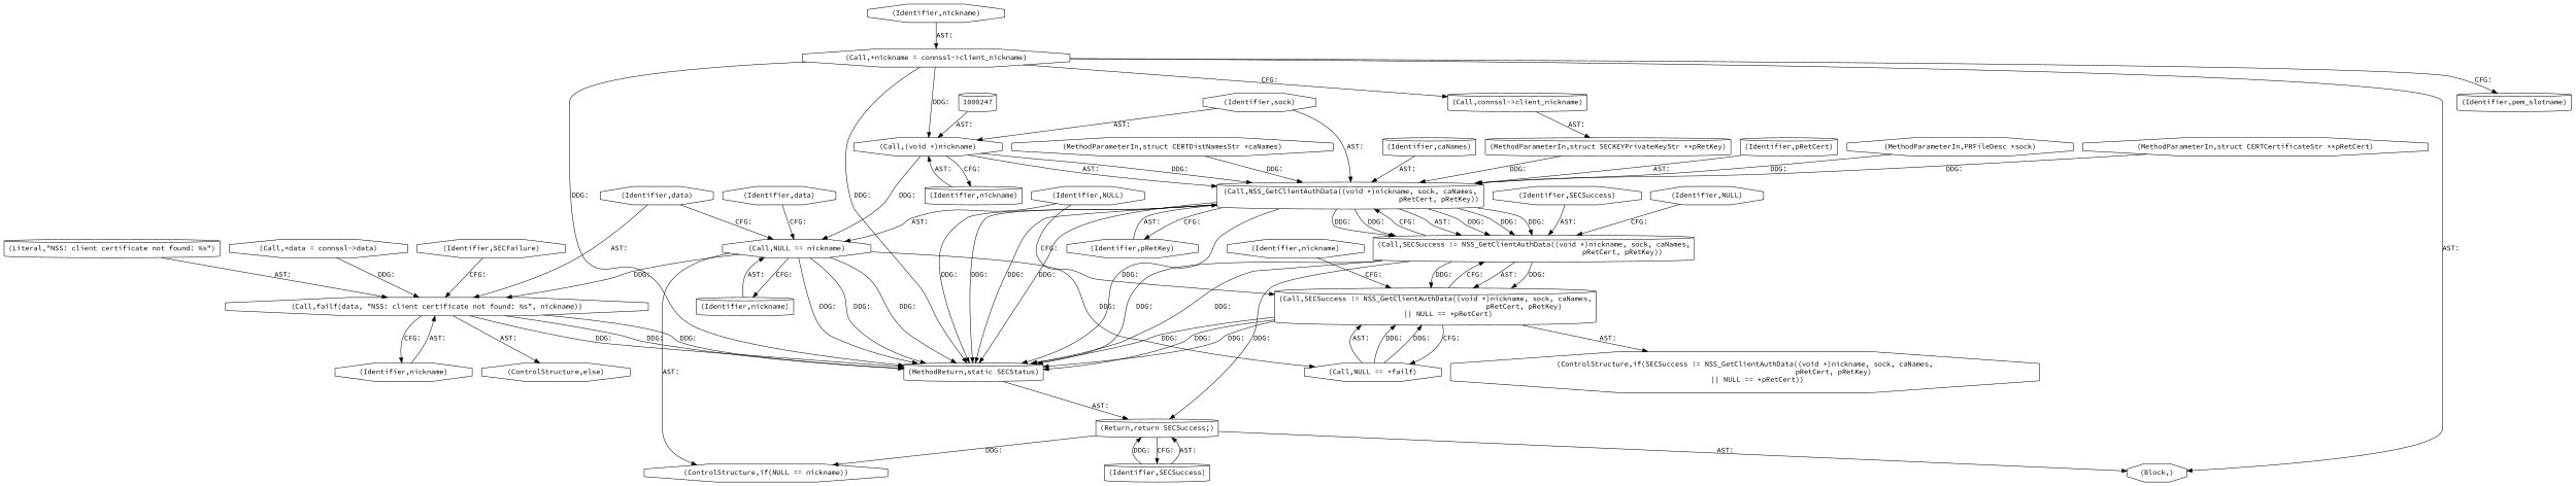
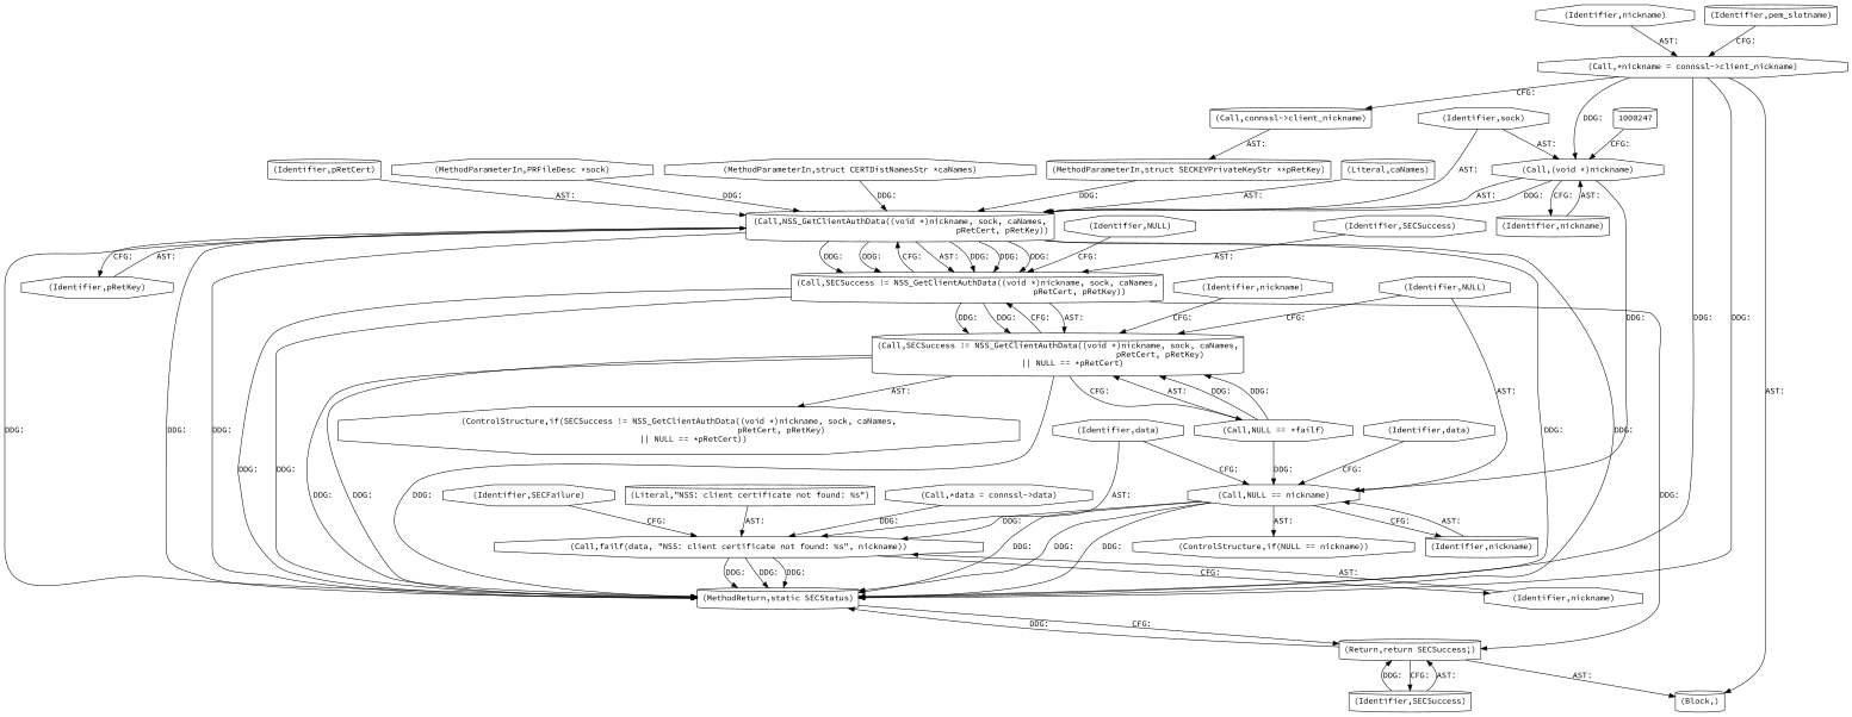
  digraph {
    fontname="Source Code Pro"
    node [fontname="Source Code Pro" shape=octagon]
    edge [fontname="Source Code Pro"]
    n1 [label="(Call,*nickname = connssl->client_nickname)"]
    n2 [label="(Call,(void *)nickname)"]
    n3 [label="(Call,connssl->client_nickname)" shape=cylinder]
    n4 [label="(MethodReturn,static SECStatus)" shape=cylinder]
-   n5 [label="(Block,)"]
+   n5 [label="(Block,)" shape=cylinder]
    n6 [label="(Call,NSS_GetClientAuthData((void *)nickname, sock, caNames,\n                                          pRetCert, pRetKey))" shape=cylinder]
    n7 [label="(Call,NULL == nickname)"]
    n8 [label="(Identifier,nickname)" shape=cylinder]
    n9 [label="(MethodParameterIn,struct SECKEYPrivateKeyStr **pRetKey)" shape=cylinder]
    n10 [label="(Return,return SECSuccess;)" shape=cylinder]
    n11 [label="(Call,SECSuccess != NSS_GetClientAuthData((void *)nickname, sock, caNames,\n                                          pRetCert, pRetKey))" shape=cylinder]
    n12 [label="(Identifier,pRetKey)"]
    n13 [label="(Call,failf(data, \"NSS: client certificate not found: %s\", nickname))"]
    n14 [label="(ControlStructure,if(NULL == nickname))"]
    n15 [label="(Identifier,nickname)" shape=cylinder]
    n16 [label="(Call,SECSuccess != NSS_GetClientAuthData((void *)nickname, sock, caNames,\n                                          pRetCert, pRetKey)\n      || NULL == *pRetCert)" shape=cylinder]
    n17 [label="(ControlStructure,if(SECSuccess != NSS_GetClientAuthData((void *)nickname, sock, caNames,\n                                          pRetCert, pRetKey)\n      || NULL == *pRetCert))"]
    n18 [label="(Call,NULL == *failf)"]
    n19 [label="(Identifier,SECSuccess)" shape=cylinder]
-   n20 [label="(ControlStructure,else)"]
    n21 [label="(Identifier,nickname)"]
    n22 [label="(Identifier,nickname)"]
    n23 [label="(Identifier,data)"]
    n24 [label="(Identifier,NULL)"]
    n25 [label="(Identifier,pRetCert)" shape=cylinder]
    n26 [label="(MethodParameterIn,PRFileDesc *sock)"]
-   n27 [label="(Identifier,caNames)" shape=cylinder]
+   n27 [label="(Literal,caNames)" shape=cylinder]
    n28 [label="(Identifier,pem_slotname)" shape=cylinder]
    n29 [label="(Call,*data = connssl->data)"]
    n30 [label="(Identifier,SECSuccess)"]
    n31 [label="(Identifier,sock)"]
-   n32 [label="(MethodParameterIn,struct CERTCertificateStr **pRetCert)"]
    n33 [label="(MethodParameterIn,struct CERTDistNamesStr *caNames)"]
    n34 [label="(Identifier,nickname)"]
    n35 [label="(Identifier,NULL)"]
    n36 [label="(Identifier,SECFailure)"]
    n37 [label="(Literal,\"NSS: client certificate not found: %s\")" shape=cylinder]
    n38 [label="(Identifier,data)"]
    1000247 [shape=cylinder]
    n1 -> n2 [label="DDG: "]
    n1 -> n3 [label="CFG: "]
    n1 -> n4 [label="DDG: "]
    n1 -> n4 [label="DDG: "]
    n1 -> n5 [label="AST: "]
    n2 -> n6 [label="AST: "]
    n2 -> n6 [label="DDG: "]
    n2 -> n7 [label="DDG: "]
    n2 -> n8 [label="CFG: "]
    n3 -> n9 [label="AST: "]
-   n4 -> n10 [label="AST: "]
+   n4 -> n10 [label="CFG: "]
    n6 -> n4 [label="DDG: "]
    n6 -> n4 [label="DDG: "]
    n6 -> n4 [label="DDG: "]
    n6 -> n4 [label="DDG: "]
    n6 -> n4 [label="DDG: "]
    n6 -> n11 [label="AST: "]
    n6 -> n11 [label="DDG: "]
    n6 -> n11 [label="DDG: "]
    n6 -> n11 [label="DDG: "]
    n6 -> n11 [label="DDG: "]
    n6 -> n11 [label="DDG: "]
    n6 -> n12 [label="CFG: "]
    n7 -> n4 [label="DDG: "]
    n7 -> n4 [label="DDG: "]
    n7 -> n4 [label="DDG: "]
    n7 -> n13 [label="DDG: "]
    n7 -> n14 [label="AST: "]
    n7 -> n15 [label="CFG: "]
    n8 -> n2 [label="AST: "]
    n9 -> n6 [label="DDG: "]
-   n10 -> n14 [label="DDG: "]
+   n10 -> n4 [label="DDG: "]
    n10 -> n5 [label="AST: "]
    n10 -> n19 [label="CFG: "]
    n11 -> n4 [label="DDG: "]
    n11 -> n4 [label="DDG: "]
    n11 -> n6 [label="CFG: "]
    n11 -> n10 [label="DDG: "]
    n11 -> n16 [label="AST: "]
    n11 -> n16 [label="DDG: "]
    n11 -> n16 [label="DDG: "]
    n12 -> n6 [label="AST: "]
    n13 -> n4 [label="DDG: "]
    n13 -> n4 [label="DDG: "]
    n13 -> n4 [label="DDG: "]
-   n13 -> n20 [label="AST: "]
    n13 -> n21 [label="CFG: "]
    n15 -> n7 [label="AST: "]
    n16 -> n4 [label="DDG: "]
    n16 -> n4 [label="DDG: "]
    n16 -> n4 [label="DDG: "]
    n16 -> n11 [label="CFG: "]
    n16 -> n17 [label="AST: "]
    n16 -> n18 [label="CFG: "]
-   n7 -> n18 [label="DDG: "]
+   n18 -> n7 [label="DDG: "]
    n18 -> n16 [label="AST: "]
    n18 -> n16 [label="DDG: "]
    n18 -> n16 [label="DDG: "]
    n19 -> n10 [label="AST: "]
    n19 -> n10 [label="DDG: "]
    n21 -> n13 [label="AST: "]
    n22 -> n1 [label="AST: "]
    n23 -> n7 [label="CFG: "]
    n23 -> n13 [label="AST: "]
    n24 -> n11 [label="CFG: "]
    n25 -> n6 [label="AST: "]
    n26 -> n6 [label="DDG: "]
    n27 -> n6 [label="AST: "]
-   n1 -> n28 [label="CFG: "]
+   n28 -> n1 [label="CFG: "]
    n29 -> n13 [label="DDG: "]
    n30 -> n11 [label="AST: "]
    n31 -> n2 [label="AST: "]
    n31 -> n6 [label="AST: "]
-   n32 -> n6 [label="DDG: "]
    n33 -> n6 [label="DDG: "]
    n34 -> n16 [label="CFG: "]
    n35 -> n7 [label="AST: "]
    n35 -> n16 [label="CFG: "]
    n36 -> n13 [label="CFG: "]
    n37 -> n13 [label="AST: "]
    n38 -> n7 [label="CFG: "]
-   1000247 -> n2 [label="AST: "]
+   1000247 -> n2 [label="CFG: "]
  }
